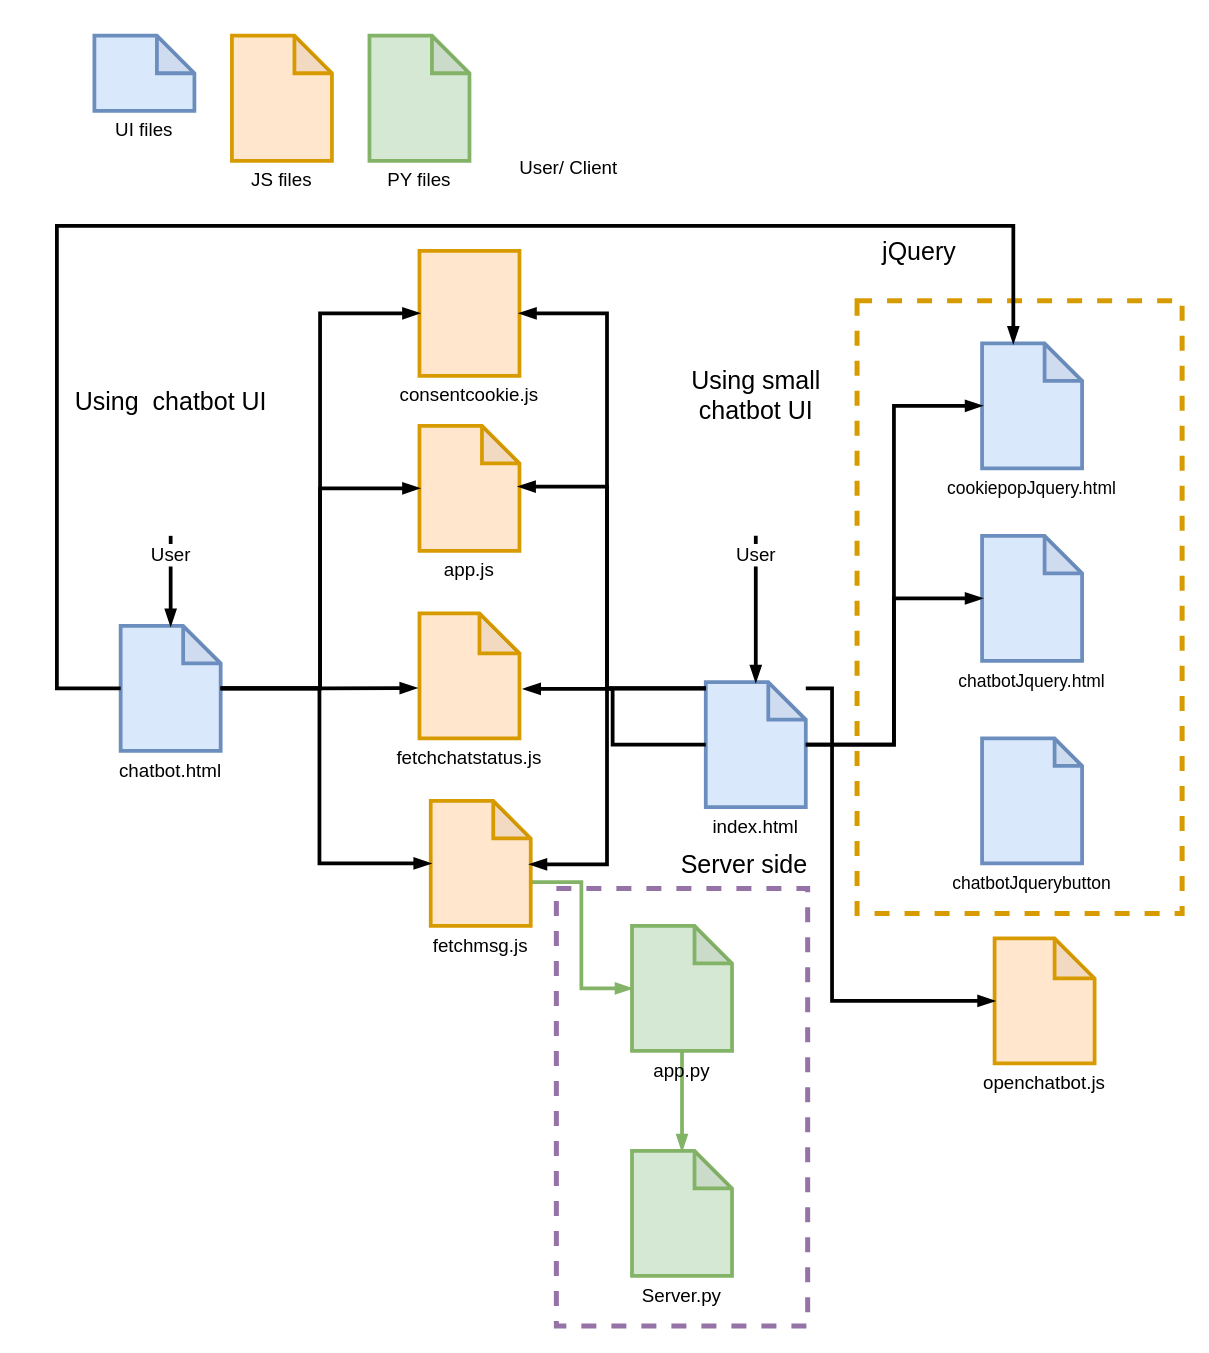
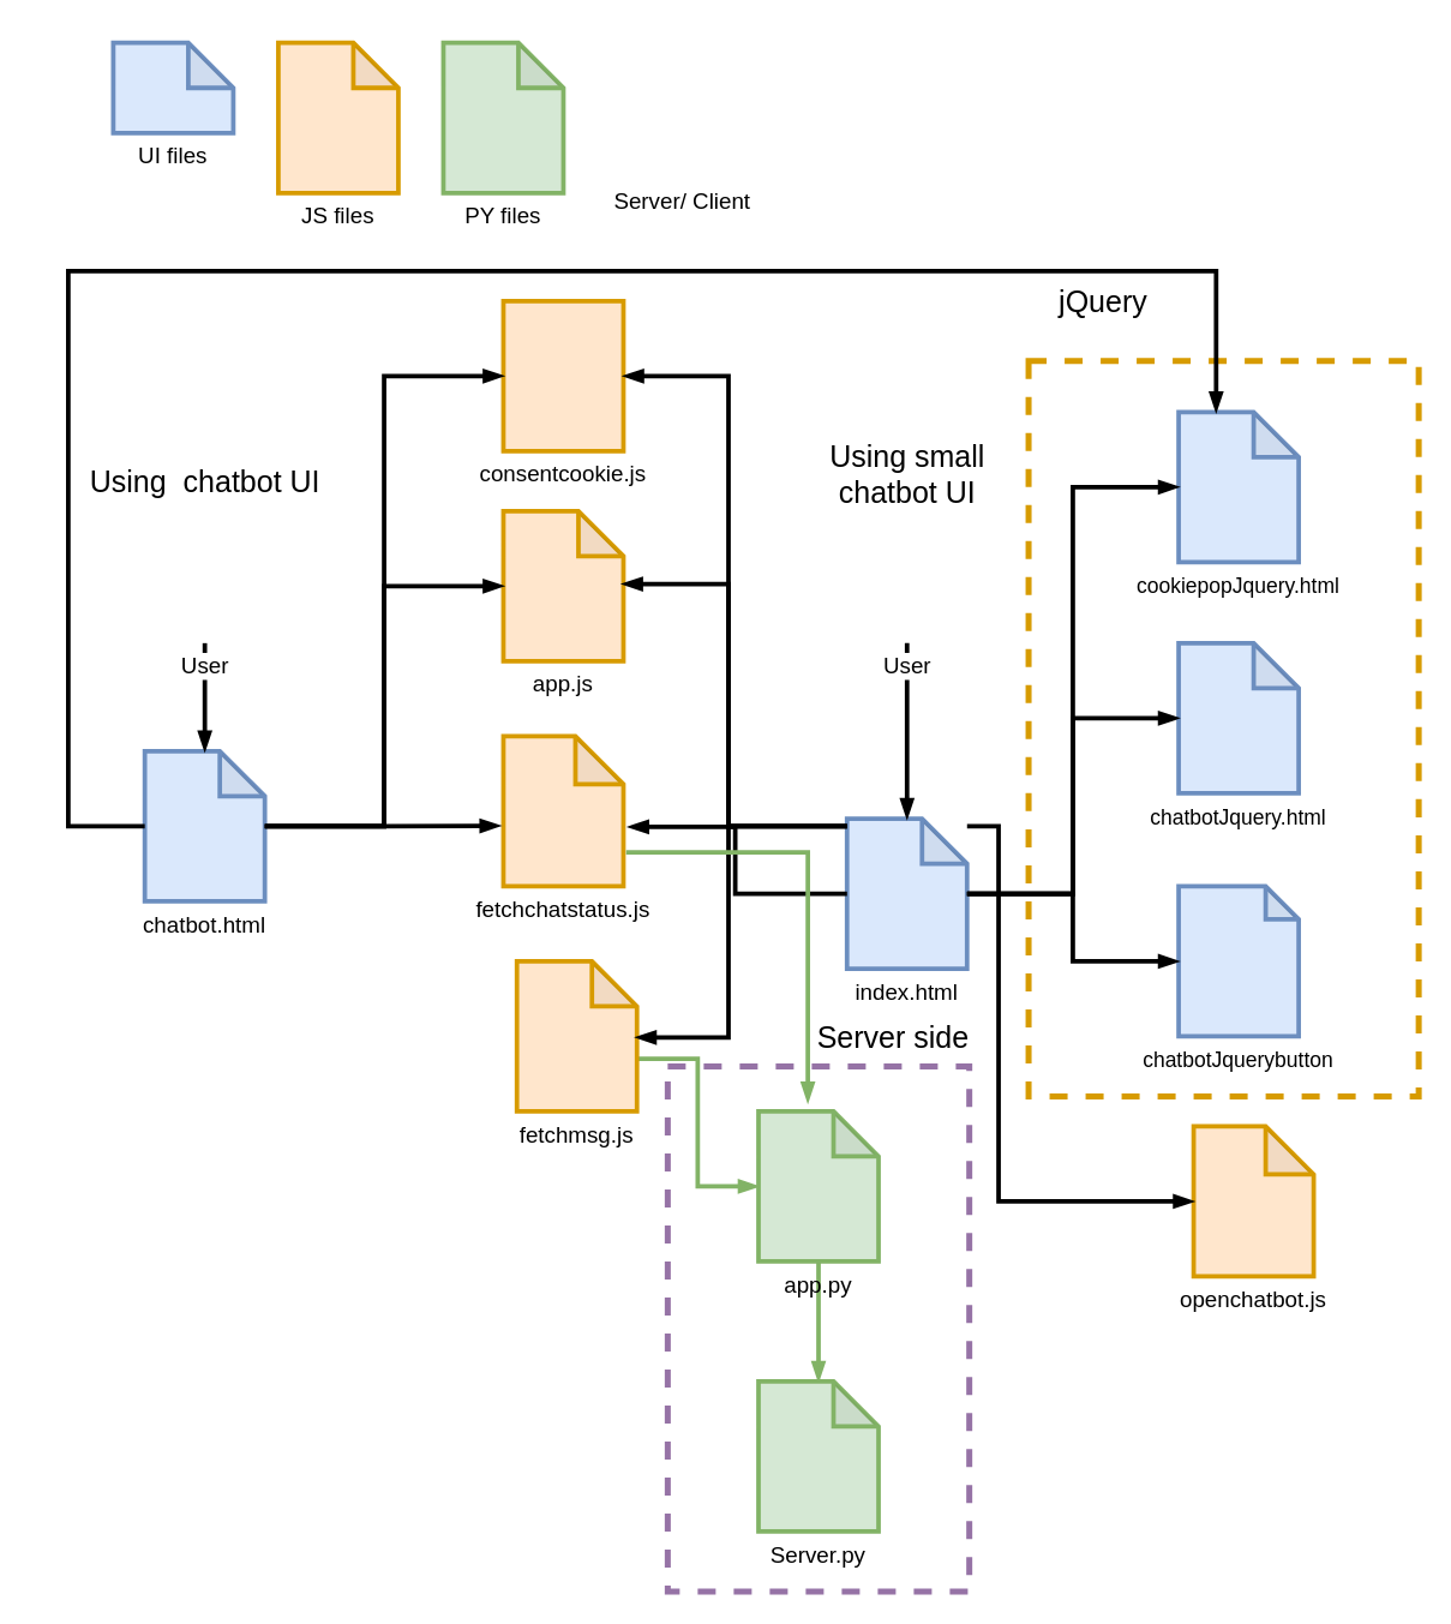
  <mxCell id="0" />
  <mxCell id="1" parent="0" />
  <mxCell id="2" value="" style="rounded=0;whiteSpace=wrap;html=1;fontFamily=Helvetica;fontSize=11;labelBackgroundColor=default;fillColor=none;dashed=1;strokeWidth=4;strokeColor=#d79b00;" parent="1" vertex="1"><mxGeometry x="685" y="240" width="260" height="490" as="geometry" /></mxCell>
  <mxCell id="3" value="&lt;font style=&quot;font-size: 15px;&quot;&gt;chatbot.html&lt;/font&gt;" style="shape=note;whiteSpace=wrap;html=1;backgroundOutline=1;darkOpacity=0.05;fillColor=#dae8fc;strokeColor=#6c8ebf;strokeWidth=3;align=center;labelPosition=center;verticalLabelPosition=bottom;verticalAlign=top;" parent="1" vertex="1"><mxGeometry x="96" y="500" width="80" height="100" as="geometry" /></mxCell>
  <mxCell id="4" value="&lt;font style=&quot;font-size: 15px;&quot;&gt;UI files&lt;/font&gt;" style="shape=note;whiteSpace=wrap;html=1;backgroundOutline=1;darkOpacity=0.05;fillColor=#dae8fc;strokeColor=#6c8ebf;strokeWidth=3;align=center;labelPosition=center;verticalLabelPosition=bottom;verticalAlign=top;" parent="1" vertex="1"><mxGeometry x="75" y="28" width="80" height="60" as="geometry" /></mxCell>
  <mxCell id="5" value="&lt;font style=&quot;font-size: 15px;&quot;&gt;JS files&lt;/font&gt;" style="shape=note;whiteSpace=wrap;html=1;backgroundOutline=1;darkOpacity=0.05;fillColor=#ffe6cc;strokeColor=#d79b00;strokeWidth=3;align=center;labelPosition=center;verticalLabelPosition=bottom;verticalAlign=top;" parent="1" vertex="1"><mxGeometry x="185" y="28" width="80" height="100" as="geometry" /></mxCell>
  <mxCell id="6" value="&lt;span style=&quot;font-size: 15px;&quot;&gt;PY files&lt;/span&gt;" style="shape=note;whiteSpace=wrap;html=1;backgroundOutline=1;darkOpacity=0.05;fillColor=#d5e8d4;strokeColor=#82b366;strokeWidth=3;align=center;labelPosition=center;verticalLabelPosition=bottom;verticalAlign=top;" parent="1" vertex="1"><mxGeometry x="295" y="28" width="80" height="100" as="geometry" /></mxCell>
  <mxCell id="7" value="&lt;font style=&quot;font-size: 15px;&quot;&gt;app.js&lt;/font&gt;" style="shape=note;whiteSpace=wrap;html=1;backgroundOutline=1;darkOpacity=0.05;fillColor=#ffe6cc;strokeColor=#d79b00;strokeWidth=3;align=center;labelPosition=center;verticalLabelPosition=bottom;verticalAlign=top;" parent="1" vertex="1"><mxGeometry x="335" y="340" width="80" height="100" as="geometry" /></mxCell>
- <mxCell id="8" value="&lt;font style=&quot;font-size: 15px;&quot;&gt;User/ Client&lt;/font&gt;" style="shape=image;html=1;verticalAlign=top;verticalLabelPosition=bottom;labelBackgroundColor=#ffffff;imageAspect=0;aspect=fixed;image=https://cdn2.iconfinder.com/data/icons/css-vol-2/24/laptop-128.png" parent="1" vertex="1"><mxGeometry x="405" y="20" width="98" height="98" as="geometry" /></mxCell>
+ <mxCell id="8" value="&lt;font style=&quot;font-size: 15px;&quot;&gt;Server/ Client&lt;/font&gt;" style="shape=image;html=1;verticalAlign=top;verticalLabelPosition=bottom;labelBackgroundColor=#ffffff;imageAspect=0;aspect=fixed;image=https://cdn2.iconfinder.com/data/icons/css-vol-2/24/laptop-128.png" parent="1" vertex="1"><mxGeometry x="405" y="20" width="98" height="98" as="geometry" /></mxCell>
  <mxCell id="9" style="edgeStyle=orthogonalEdgeStyle;rounded=0;orthogonalLoop=1;jettySize=auto;html=1;strokeWidth=3;endArrow=blockThin;endFill=1;" parent="1" source="10" target="3" edge="1"><mxGeometry relative="1" as="geometry" /></mxCell>
  <mxCell id="10" value="&lt;font style=&quot;font-size: 15px;&quot;&gt;User&lt;/font&gt;" style="shape=image;html=1;verticalAlign=top;verticalLabelPosition=bottom;labelBackgroundColor=#ffffff;imageAspect=0;aspect=fixed;image=https://cdn2.iconfinder.com/data/icons/css-vol-2/24/laptop-128.png;strokeWidth=2;" parent="1" vertex="1"><mxGeometry x="87" y="330" width="98" height="98" as="geometry" /></mxCell>
  <mxCell id="11" value="&lt;font style=&quot;font-size: 15px;&quot;&gt;fetchchatstatus.js&lt;/font&gt;" style="shape=note;whiteSpace=wrap;html=1;backgroundOutline=1;darkOpacity=0.05;fillColor=#ffe6cc;strokeColor=#d79b00;strokeWidth=3;align=center;size=32;verticalAlign=top;labelPosition=center;verticalLabelPosition=bottom;" parent="1" vertex="1"><mxGeometry x="335" y="490" width="80" height="100" as="geometry" /></mxCell>
  <mxCell id="12" style="edgeStyle=orthogonalEdgeStyle;rounded=0;orthogonalLoop=1;jettySize=auto;html=1;exitX=0;exitY=0;exitDx=80;exitDy=65;exitPerimeter=0;strokeColor=#82b366;strokeWidth=3;align=center;verticalAlign=middle;fontFamily=Helvetica;fontSize=11;fontColor=default;labelBackgroundColor=default;endArrow=blockThin;endFill=1;fillColor=#d5e8d4;" parent="1" source="13" target="26" edge="1"><mxGeometry relative="1" as="geometry" /></mxCell>
  <mxCell id="13" value="&lt;font style=&quot;font-size: 15px;&quot;&gt;fetchmsg.js&lt;/font&gt;" style="shape=note;whiteSpace=wrap;html=1;backgroundOutline=1;darkOpacity=0.05;fillColor=#ffe6cc;strokeColor=#d79b00;strokeWidth=3;align=center;labelPosition=center;verticalLabelPosition=bottom;verticalAlign=top;" parent="1" vertex="1"><mxGeometry x="344" y="640" width="80" height="100" as="geometry" /></mxCell>
  <mxCell id="14" style="edgeStyle=orthogonalEdgeStyle;rounded=0;orthogonalLoop=1;jettySize=auto;html=1;entryX=0;entryY=0.5;entryDx=0;entryDy=0;entryPerimeter=0;strokeColor=default;strokeWidth=3;align=center;verticalAlign=middle;fontFamily=Helvetica;fontSize=11;fontColor=default;labelBackgroundColor=default;endArrow=blockThin;endFill=1;" parent="1" source="3" target="7" edge="1"><mxGeometry relative="1" as="geometry" /></mxCell>
  <mxCell id="15" style="edgeStyle=orthogonalEdgeStyle;rounded=0;orthogonalLoop=1;jettySize=auto;html=1;entryX=-0.027;entryY=0.597;entryDx=0;entryDy=0;entryPerimeter=0;strokeColor=default;strokeWidth=3;align=center;verticalAlign=middle;fontFamily=Helvetica;fontSize=11;fontColor=default;labelBackgroundColor=default;endArrow=blockThin;endFill=1;" parent="1" source="3" target="11" edge="1"><mxGeometry relative="1" as="geometry" /></mxCell>
- <mxCell id="16" style="edgeStyle=orthogonalEdgeStyle;rounded=0;orthogonalLoop=1;jettySize=auto;html=1;entryX=0;entryY=0.5;entryDx=0;entryDy=0;entryPerimeter=0;strokeColor=default;strokeWidth=3;align=center;verticalAlign=middle;fontFamily=Helvetica;fontSize=11;fontColor=default;labelBackgroundColor=default;endArrow=blockThin;endFill=1;" parent="1" source="3" target="13" edge="1"><mxGeometry relative="1" as="geometry"><Array as="points"><mxPoint x="255" y="550" /><mxPoint x="255" y="690" /></Array></mxGeometry></mxCell>
  <mxCell id="17" value="&lt;span style=&quot;font-size: 15px;&quot;&gt;index.html&lt;/span&gt;" style="shape=note;whiteSpace=wrap;html=1;backgroundOutline=1;darkOpacity=0.05;fillColor=#dae8fc;strokeColor=#6c8ebf;strokeWidth=3;align=center;labelPosition=center;verticalLabelPosition=bottom;verticalAlign=top;" parent="1" vertex="1"><mxGeometry x="564" y="545" width="80" height="100" as="geometry" /></mxCell>
  <mxCell id="18" style="edgeStyle=orthogonalEdgeStyle;rounded=0;orthogonalLoop=1;jettySize=auto;html=1;strokeWidth=3;endArrow=blockThin;endFill=1;" parent="1" source="19" target="17" edge="1"><mxGeometry relative="1" as="geometry" /></mxCell>
  <mxCell id="19" value="&lt;font style=&quot;font-size: 15px;&quot;&gt;User&lt;/font&gt;" style="shape=image;html=1;verticalAlign=top;verticalLabelPosition=bottom;labelBackgroundColor=#ffffff;imageAspect=0;aspect=fixed;image=https://cdn2.iconfinder.com/data/icons/css-vol-2/24/laptop-128.png;strokeWidth=2;" parent="1" vertex="1"><mxGeometry x="555" y="330" width="98" height="98" as="geometry" /></mxCell>
  <mxCell id="20" style="edgeStyle=orthogonalEdgeStyle;rounded=0;orthogonalLoop=1;jettySize=auto;html=1;entryX=1.042;entryY=0.604;entryDx=0;entryDy=0;entryPerimeter=0;strokeColor=default;strokeWidth=3;align=center;verticalAlign=middle;fontFamily=Helvetica;fontSize=11;fontColor=default;labelBackgroundColor=default;endArrow=blockThin;endFill=1;" parent="1" source="17" target="11" edge="1"><mxGeometry relative="1" as="geometry" /></mxCell>
  <mxCell id="21" style="edgeStyle=orthogonalEdgeStyle;rounded=0;orthogonalLoop=1;jettySize=auto;html=1;entryX=0.991;entryY=0.486;entryDx=0;entryDy=0;entryPerimeter=0;strokeColor=default;strokeWidth=3;align=center;verticalAlign=middle;fontFamily=Helvetica;fontSize=11;fontColor=default;labelBackgroundColor=default;endArrow=blockThin;endFill=1;" parent="1" source="17" target="7" edge="1"><mxGeometry relative="1" as="geometry"><Array as="points"><mxPoint x="485" y="550" /><mxPoint x="485" y="389" /></Array></mxGeometry></mxCell>
  <mxCell id="22" style="edgeStyle=orthogonalEdgeStyle;rounded=0;orthogonalLoop=1;jettySize=auto;html=1;entryX=0.992;entryY=0.507;entryDx=0;entryDy=0;entryPerimeter=0;strokeColor=default;strokeWidth=3;align=center;verticalAlign=middle;fontFamily=Helvetica;fontSize=11;fontColor=default;labelBackgroundColor=default;endArrow=blockThin;endFill=1;" parent="1" source="17" target="13" edge="1"><mxGeometry relative="1" as="geometry"><Array as="points"><mxPoint x="485" y="550" /><mxPoint x="485" y="691" /></Array></mxGeometry></mxCell>
  <mxCell id="23" style="edgeStyle=orthogonalEdgeStyle;rounded=0;orthogonalLoop=1;jettySize=auto;html=1;strokeColor=#82b366;strokeWidth=3;align=center;verticalAlign=middle;fontFamily=Helvetica;fontSize=11;fontColor=default;labelBackgroundColor=default;endArrow=blockThin;endFill=1;fillColor=#d5e8d4;" parent="1" source="26" target="25" edge="1"><mxGeometry relative="1" as="geometry" /></mxCell>
+ <mxCell id="24" style="edgeStyle=orthogonalEdgeStyle;rounded=0;orthogonalLoop=1;jettySize=auto;html=1;entryX=0.411;entryY=-0.06;entryDx=0;entryDy=0;entryPerimeter=0;strokeColor=#82b366;strokeWidth=3;align=center;verticalAlign=middle;fontFamily=Helvetica;fontSize=11;fontColor=#B9E0A5;labelBackgroundColor=default;endArrow=blockThin;endFill=1;fillColor=#d5e8d4;exitX=1.022;exitY=0.773;exitDx=0;exitDy=0;exitPerimeter=0;" parent="1" source="11" target="26" edge="1"><mxGeometry relative="1" as="geometry"><Array as="points"><mxPoint x="538" y="567" /></Array></mxGeometry></mxCell>
  <mxCell id="25" value="&lt;span style=&quot;font-size: 15px;&quot;&gt;Server.py&lt;/span&gt;&lt;div&gt;&lt;span style=&quot;font-size: 15px;&quot;&gt;&lt;br&gt;&lt;/span&gt;&lt;/div&gt;" style="shape=note;whiteSpace=wrap;html=1;backgroundOutline=1;darkOpacity=0.05;fillColor=#d5e8d4;strokeColor=#82b366;strokeWidth=3;align=center;labelPosition=center;verticalLabelPosition=bottom;verticalAlign=top;" parent="1" vertex="1"><mxGeometry x="505" y="920" width="80" height="100" as="geometry" /></mxCell>
  <mxCell id="26" value="&lt;span style=&quot;font-size: 15px;&quot;&gt;app.py&lt;/span&gt;" style="shape=note;whiteSpace=wrap;html=1;backgroundOutline=1;darkOpacity=0.05;fillColor=#d5e8d4;strokeColor=#82b366;strokeWidth=3;align=center;labelPosition=center;verticalLabelPosition=bottom;verticalAlign=top;horizontal=1;" parent="1" vertex="1"><mxGeometry x="505" y="740" width="80" height="100" as="geometry" /></mxCell>
  <mxCell id="27" value="&lt;div style=&quot;font-size: 14px; line-height: 19px; white-space: pre;&quot;&gt;&lt;font face=&quot;Helvetica&quot;&gt;chatbotJquery.html&lt;/font&gt;&lt;/div&gt;" style="shape=note;whiteSpace=wrap;html=1;backgroundOutline=1;darkOpacity=0.05;fillColor=#dae8fc;strokeColor=#6c8ebf;strokeWidth=3;align=center;labelPosition=center;verticalLabelPosition=bottom;verticalAlign=top;" parent="1" vertex="1"><mxGeometry x="785" y="428" width="80" height="100" as="geometry" /></mxCell>
  <mxCell id="28" value="&lt;div style=&quot;font-size: 14px; line-height: 19px; white-space: pre;&quot;&gt;&lt;div style=&quot;line-height: 19px;&quot;&gt;&lt;font face=&quot;Helvetica&quot;&gt;chatbotJquerybutton&lt;/font&gt;&lt;/div&gt;&lt;/div&gt;" style="shape=note;whiteSpace=wrap;html=1;backgroundOutline=1;darkOpacity=0.05;fillColor=#dae8fc;strokeColor=#6c8ebf;strokeWidth=3;align=center;labelPosition=center;verticalLabelPosition=bottom;verticalAlign=top;size=22;" parent="1" vertex="1"><mxGeometry x="785" y="590" width="80" height="100" as="geometry" /></mxCell>
  <mxCell id="29" style="edgeStyle=orthogonalEdgeStyle;rounded=0;orthogonalLoop=1;jettySize=auto;html=1;entryX=0;entryY=0.5;entryDx=0;entryDy=0;entryPerimeter=0;strokeColor=default;strokeWidth=3;align=center;verticalAlign=middle;fontFamily=Helvetica;fontSize=11;fontColor=default;labelBackgroundColor=default;endArrow=blockThin;endFill=1;" parent="1" source="17" target="27" edge="1"><mxGeometry relative="1" as="geometry" /></mxCell>
+ <mxCell id="30" style="edgeStyle=orthogonalEdgeStyle;rounded=0;orthogonalLoop=1;jettySize=auto;html=1;entryX=0;entryY=0.5;entryDx=0;entryDy=0;entryPerimeter=0;strokeColor=default;strokeWidth=3;align=center;verticalAlign=middle;fontFamily=Helvetica;fontSize=11;fontColor=default;labelBackgroundColor=default;endArrow=blockThin;endFill=1;" parent="1" source="17" target="28" edge="1"><mxGeometry relative="1" as="geometry" /></mxCell>
  <mxCell id="31" value="&lt;font style=&quot;font-size: 20px;&quot;&gt;jQuery&lt;/font&gt;" style="text;html=1;align=center;verticalAlign=middle;whiteSpace=wrap;rounded=0;fontFamily=Helvetica;fontSize=11;fontColor=default;labelBackgroundColor=default;" parent="1" vertex="1"><mxGeometry x="705" y="185" width="60" height="30" as="geometry" /></mxCell>
  <mxCell id="32" value="&lt;span style=&quot;font-size: 15px;&quot;&gt;openchatbot.js&lt;/span&gt;" style="shape=note;whiteSpace=wrap;html=1;backgroundOutline=1;darkOpacity=0.05;fillColor=#ffe6cc;strokeColor=#d79b00;strokeWidth=3;align=center;size=32;verticalAlign=top;labelPosition=center;verticalLabelPosition=bottom;" parent="1" vertex="1"><mxGeometry x="795" y="750" width="80" height="100" as="geometry" /></mxCell>
  <mxCell id="33" value="" style="rounded=0;whiteSpace=wrap;html=1;fontFamily=Helvetica;fontSize=11;labelBackgroundColor=default;fillColor=none;strokeColor=#9673a6;dashed=1;strokeWidth=4;" parent="1" vertex="1"><mxGeometry x="444.5" y="710" width="201" height="350" as="geometry" /></mxCell>
  <mxCell id="34" style="edgeStyle=orthogonalEdgeStyle;rounded=0;orthogonalLoop=1;jettySize=auto;html=1;entryX=0;entryY=0.5;entryDx=0;entryDy=0;entryPerimeter=0;strokeColor=default;strokeWidth=3;align=center;verticalAlign=middle;fontFamily=Helvetica;fontSize=11;fontColor=default;labelBackgroundColor=default;endArrow=blockThin;endFill=1;" parent="1" source="17" target="32" edge="1"><mxGeometry relative="1" as="geometry"><Array as="points"><mxPoint x="665" y="550" /><mxPoint x="665" y="800" /></Array></mxGeometry></mxCell>
  <mxCell id="35" value="&lt;font style=&quot;font-size: 20px;&quot;&gt;Server side&lt;/font&gt;" style="text;html=1;align=center;verticalAlign=middle;whiteSpace=wrap;rounded=0;fontFamily=Helvetica;fontSize=11;fontColor=default;labelBackgroundColor=default;" parent="1" vertex="1"><mxGeometry x="525" y="675" width="140" height="30" as="geometry" /></mxCell>
  <mxCell id="36" value="&lt;span style=&quot;font-size: 20px;&quot;&gt;Using small &lt;br&gt;chatbot UI&lt;/span&gt;" style="text;html=1;align=center;verticalAlign=middle;whiteSpace=wrap;rounded=0;fontFamily=Helvetica;fontSize=11;fontColor=default;labelBackgroundColor=default;" parent="1" vertex="1"><mxGeometry x="488.5" y="300" width="231" height="30" as="geometry" /></mxCell>
  <mxCell id="37" value="&lt;span style=&quot;font-size: 20px;&quot;&gt;Using&amp;nbsp; chatbot UI&lt;/span&gt;" style="text;html=1;align=center;verticalAlign=middle;whiteSpace=wrap;rounded=0;fontFamily=Helvetica;fontSize=11;fontColor=default;labelBackgroundColor=default;" parent="1" vertex="1"><mxGeometry x="20.5" width="231" height="20" as="geometry" y="310" /></mxCell>
  <mxCell id="38" value="&lt;span style=&quot;font-size: 15px;&quot;&gt;consentcookie.js&lt;/span&gt;" style="shape=note;whiteSpace=wrap;html=1;backgroundOutline=1;darkOpacity=0.05;fillColor=#ffe6cc;strokeColor=#d79b00;strokeWidth=3;align=center;labelPosition=center;verticalLabelPosition=bottom;verticalAlign=top;size=0;" vertex="1" parent="1"><mxGeometry x="335" y="200" width="80" height="100" as="geometry" /></mxCell>
  <mxCell id="39" style="edgeStyle=orthogonalEdgeStyle;rounded=0;orthogonalLoop=1;jettySize=auto;html=1;entryX=0;entryY=0;entryDx=80;entryDy=50;entryPerimeter=0;strokeColor=default;strokeWidth=3;align=center;verticalAlign=middle;fontFamily=Helvetica;fontSize=11;fontColor=default;labelBackgroundColor=default;endArrow=blockThin;endFill=1;" edge="1" parent="1" source="17" target="38"><mxGeometry relative="1" as="geometry"><Array as="points"><mxPoint x="485" y="550" /><mxPoint x="485" y="250" /></Array></mxGeometry></mxCell>
  <mxCell id="40" style="edgeStyle=orthogonalEdgeStyle;rounded=0;orthogonalLoop=1;jettySize=auto;html=1;entryX=0;entryY=0.5;entryDx=0;entryDy=0;entryPerimeter=0;strokeColor=default;strokeWidth=3;align=center;verticalAlign=middle;fontFamily=Helvetica;fontSize=11;fontColor=default;labelBackgroundColor=default;endArrow=blockThin;endFill=1;" edge="1" parent="1" source="3" target="38"><mxGeometry relative="1" as="geometry" /></mxCell>
  <mxCell id="41" value="&lt;div style=&quot;line-height: 19px;&quot;&gt;&lt;span style=&quot;font-size: 14px; white-space: pre;&quot;&gt;cookiepopJquery.html&lt;/span&gt;&lt;br&gt;&lt;/div&gt;" style="shape=note;whiteSpace=wrap;html=1;backgroundOutline=1;darkOpacity=0.05;fillColor=#dae8fc;strokeColor=#6c8ebf;strokeWidth=3;align=center;labelPosition=center;verticalLabelPosition=bottom;verticalAlign=top;" vertex="1" parent="1"><mxGeometry x="785" y="274" width="80" height="100" as="geometry" /></mxCell>
  <mxCell id="42" style="edgeStyle=orthogonalEdgeStyle;rounded=0;orthogonalLoop=1;jettySize=auto;html=1;entryX=0;entryY=0.5;entryDx=0;entryDy=0;entryPerimeter=0;strokeColor=default;strokeWidth=3;align=center;verticalAlign=middle;fontFamily=Helvetica;fontSize=11;fontColor=default;labelBackgroundColor=default;endArrow=blockThin;endFill=1;" edge="1" parent="1" source="17" target="41"><mxGeometry relative="1" as="geometry" /></mxCell>
  <mxCell id="43" style="edgeStyle=orthogonalEdgeStyle;rounded=0;orthogonalLoop=1;jettySize=auto;html=1;entryX=0;entryY=0;entryDx=25;entryDy=0;entryPerimeter=0;strokeColor=default;strokeWidth=3;align=center;verticalAlign=middle;fontFamily=Helvetica;fontSize=11;fontColor=default;labelBackgroundColor=default;endArrow=blockThin;endFill=1;" edge="1" parent="1" source="3" target="41"><mxGeometry relative="1" as="geometry"><Array as="points"><mxPoint x="45" y="550" /><mxPoint x="45" y="180" /><mxPoint x="810" y="180" /></Array></mxGeometry></mxCell>
